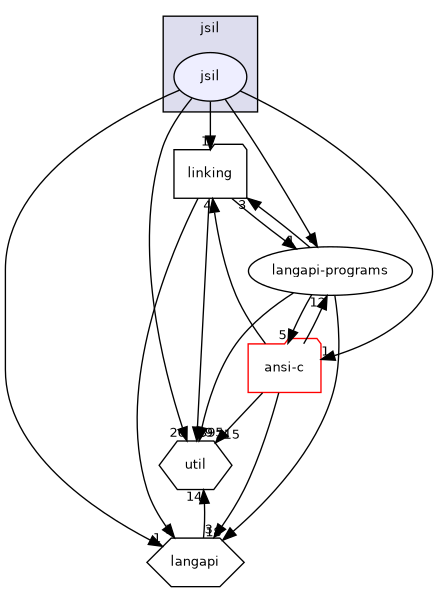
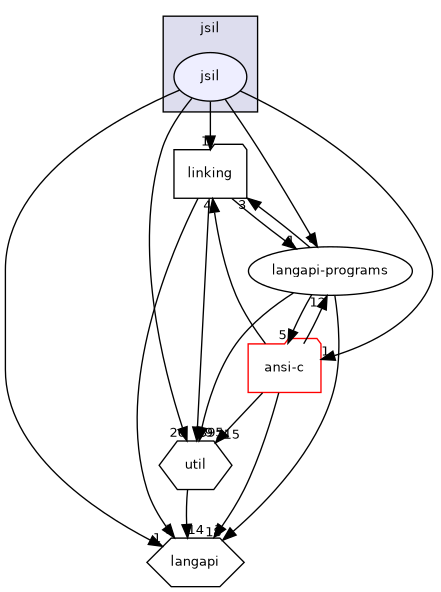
  digraph {
    compound=true
    node [fontname=Helvetica fontsize=10 shape=ellipse]
    edge [headlabel=1 labeldistance=1.5 labelfontname=Helvetica labelfontsize=10]
    n1 [fillcolor="#eeeeff" label=jsil pencolor=black style=filled]
    n2 [label=linking shape=folder]
    n3 [label=util shape=hexagon]
    n4 [label="langapi-programs"]
    n5 [label=langapi shape=hexagon]
    n6 [color=red label="ansi-c" shape=folder]
    subgraph cluster_1 {
      bgcolor="#ddddee"
      fontname=Helvetica
      fontsize=10
      label=jsil
      pencolor=black
      n1
    }
    n1 -> n2
    n1 -> n3 [headlabel=26]
    n1 -> n4 [headlabel=5]
    n1 -> n5
    n1 -> n6
    n2 -> n3 [headlabel=29]
    n2 -> n4
    n2 -> n5
    n4 -> n2 [headlabel=3]
    n4 -> n3 [headlabel=395]
    n4 -> n5 [headlabel=18]
    n4 -> n6 [headlabel=5]
-   n5 -> n3 [headlabel=14]
+   n3 -> n5 [headlabel=14]
    n6 -> n2 [headlabel=4]
    n6 -> n3 [headlabel=215]
    n6 -> n4 [headlabel=12]
    n6 -> n5 [headlabel=3]
  }
